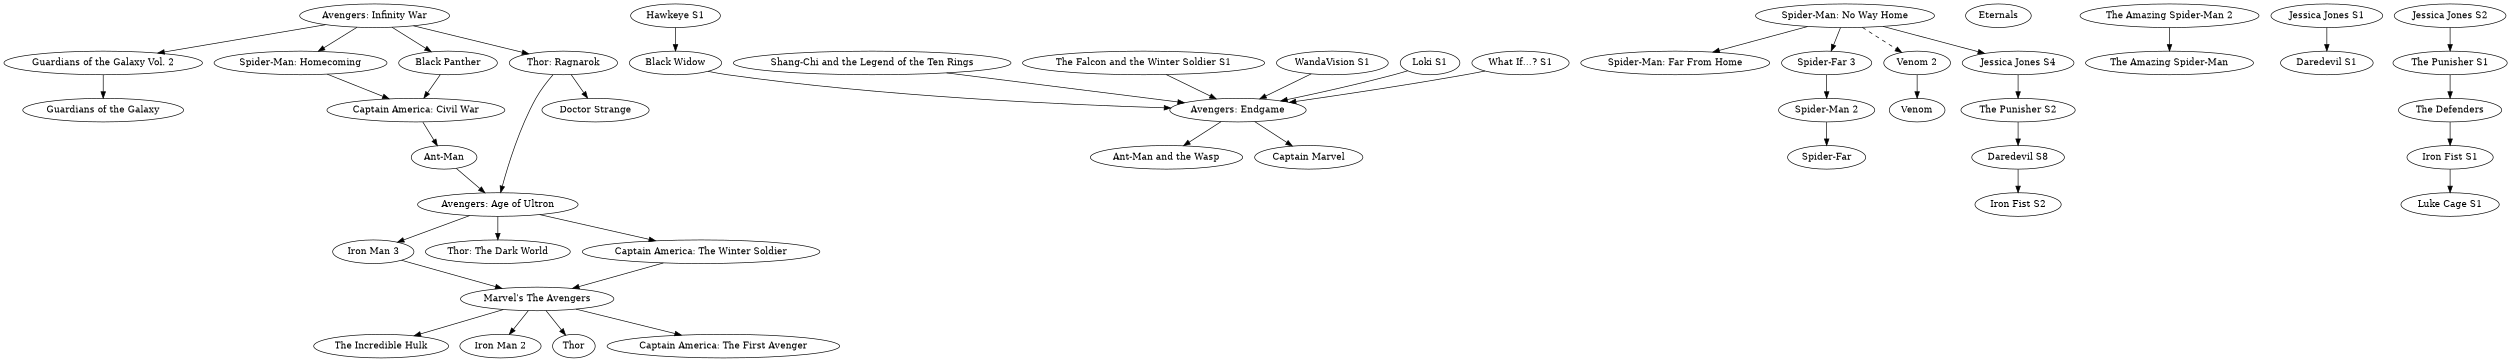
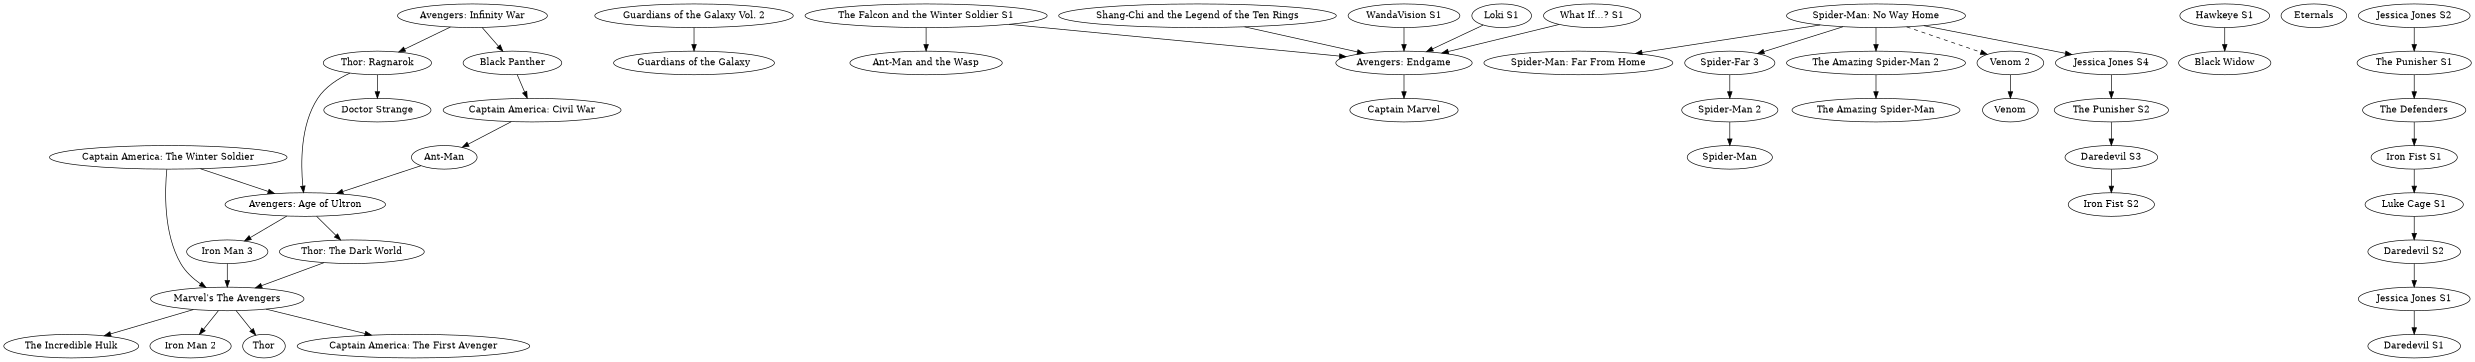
  digraph {
    n1 [label="The Incredible Hulk"]
    n2 [label="Iron Man 2"]
    n3 [label=Thor]
    n4 [label="Captain America: The First Avenger"]
    n5 [label="Marvel's The Avengers"]
    n6 [label="Iron Man 3"]
    n7 [label="Thor: The Dark World"]
    n8 [label="Captain America: The Winter Soldier"]
    n9 [label="Guardians of the Galaxy"]
    n10 [label="Avengers: Age of Ultron"]
    n11 [label="Ant-Man"]
    n12 [label="Captain America: Civil War"]
    n13 [label="Doctor Strange"]
    n14 [label="Guardians of the Galaxy Vol. 2"]
-   n15 [label="Spider-Man: Homecoming"]
    n16 [label="Thor: Ragnarok"]
    n17 [label="Black Panther"]
    n18 [label="Avengers: Infinity War"]
    n19 [label="Ant-Man and the Wasp"]
    n20 [label="Captain Marvel"]
    n21 [label="Avengers: Endgame"]
    n22 [label="Spider-Man: Far From Home"]
    n23 [label="Black Widow"]
    n24 [label="Shang-Chi and the Legend of the Ten Rings"]
    n25 [label=Eternals]
    n26 [label="Spider-Man: No Way Home"]
    n27 [label="Spider-Far 3"]
    n28 [label="The Amazing Spider-Man 2"]
    n29 [label="Venom 2"]
    n30 [label="Jessica Jones S4"]
    n31 [label="Spider-Man 2"]
    n32 [label="The Amazing Spider-Man"]
    n33 [label=Venom]
    n34 [label="The Punisher S2"]
-   n35 [label="Spider-Far"]
-   n36 [label="Daredevil S8"]
+   n35 [label="Spider-Man"]
+   n36 [label="Daredevil S3"]
    n37 [label="The Falcon and the Winter Soldier S1"]
    n38 [label="WandaVision S1"]
    n39 [label="Loki S1"]
    n40 [label="What If…? S1"]
    n41 [label="Hawkeye S1"]
    n42 [label="Daredevil S1"]
+   n43 [label="Daredevil S2"]
    n44 [label="Jessica Jones S1"]
    n45 [label="Iron Fist S2"]
    n46 [label="Jessica Jones S2"]
    n47 [label="The Punisher S1"]
    n48 [label="The Defenders"]
    n49 [label="Iron Fist S1"]
    n50 [label="Luke Cage S1"]
    n5 -> n1
    n5 -> n2
    n5 -> n3
    n5 -> n4
    n6 -> n5
+   n7 -> n5
    n8 -> n5
    n10 -> n6
    n10 -> n7
-   n10 -> n8
+   n8 -> n10
    n11 -> n10
    n12 -> n11
    n14 -> n9
-   n15 -> n12
    n16 -> n10
    n16 -> n13
    n17 -> n12
-   n18 -> n14
-   n18 -> n15
    n18 -> n16
    n18 -> n17
-   n21 -> n19
+   n37 -> n19
    n21 -> n20
-   n23 -> n21
    n24 -> n21
    n26 -> n22
    n26 -> n27
+   n26 -> n28
    n26 -> n29 [style=dashed]
    n26 -> n30
    n27 -> n31
    n28 -> n32
    n29 -> n33
    n30 -> n34
    n31 -> n35
    n34 -> n36
    n36 -> n45
    n37 -> n21
    n38 -> n21
    n39 -> n21
    n40 -> n21
    n41 -> n23
+   n43 -> n44
    n44 -> n42
    n46 -> n47
    n47 -> n48
    n48 -> n49
    n49 -> n50
+   n50 -> n43
  }
